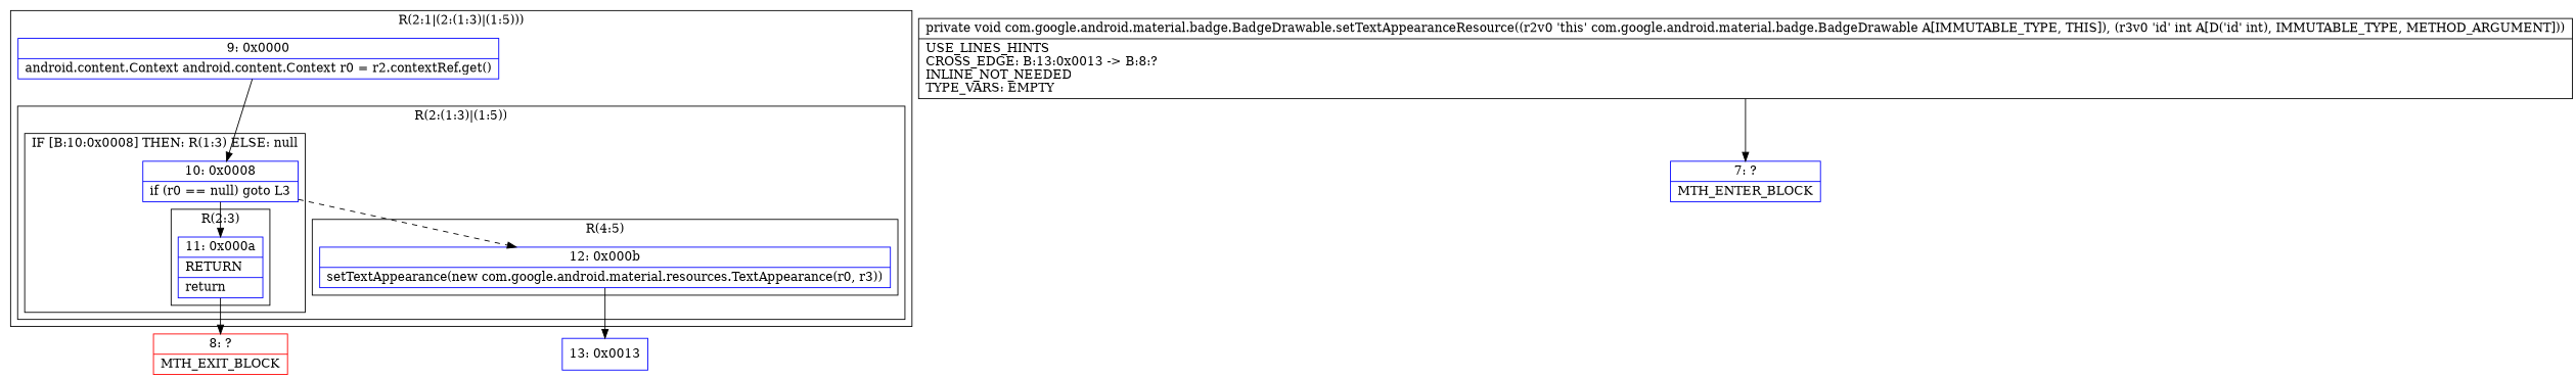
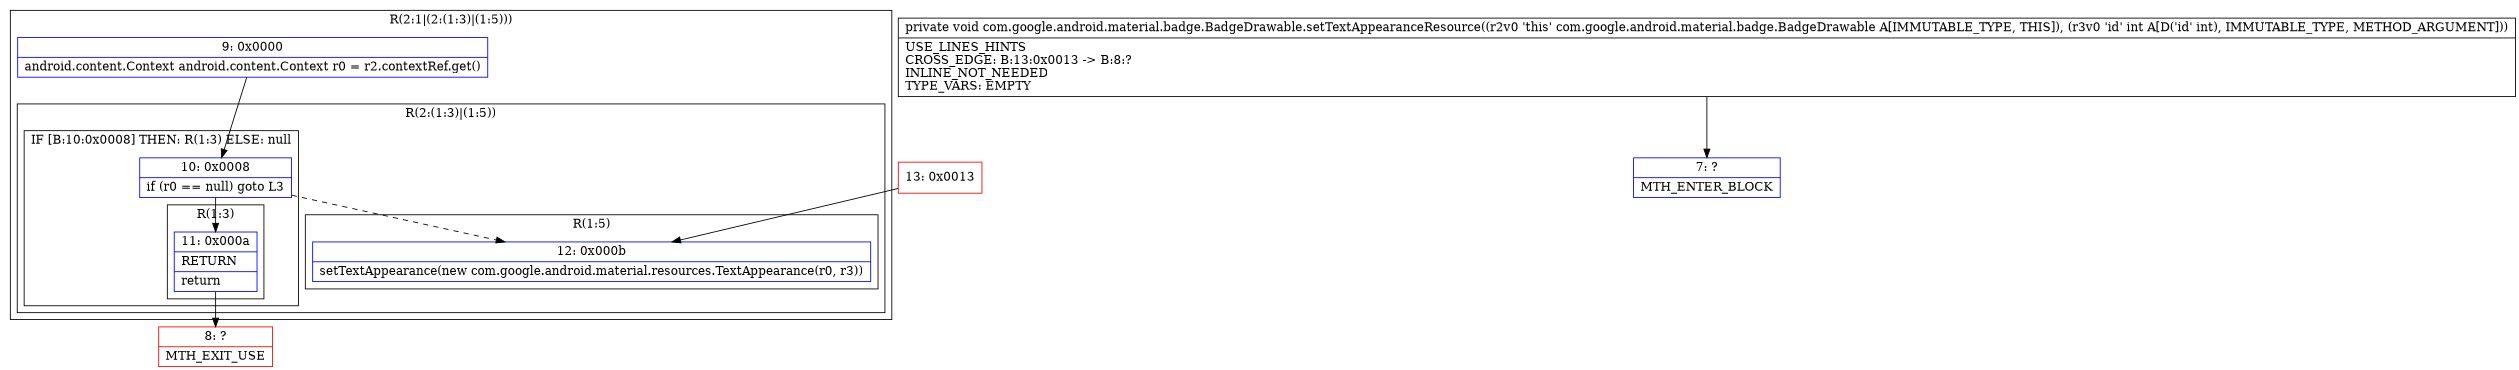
  digraph {
    node [color=blue shape=record]
    n1 [label="{11\:\ 0x000a|RETURN\l|return\l}"]
    n2 [label="{10\:\ 0x0008|if (r0 == null) goto L3\l}"]
    n3 [label="{12\:\ 0x000b|setTextAppearance(new com.google.android.material.resources.TextAppearance(r0, r3))\l}"]
    n4 [label="{9\:\ 0x0000|android.content.Context android.content.Context r0 = r2.contextRef.get()\l}"]
-   n5 [color=red label="{8\:\ ?|MTH_EXIT_BLOCK\l}"]
-   n6 [label="{13\:\ 0x0013}"]
+   n5 [color=red label="{8\:\ ?|MTH_EXIT_USE\l}"]
+   n6 [color=red label="{13\:\ 0x0013}"]
    n7 [label="{7\:\ ?|MTH_ENTER_BLOCK\l}"]
    n8 [label="{private void com.google.android.material.badge.BadgeDrawable.setTextAppearanceResource((r2v0 'this' com.google.android.material.badge.BadgeDrawable A[IMMUTABLE_TYPE, THIS]), (r3v0 'id' int A[D('id' int), IMMUTABLE_TYPE, METHOD_ARGUMENT]))  | USE_LINES_HINTS\lCROSS_EDGE: B:13:0x0013 \-\> B:8:?\lINLINE_NOT_NEEDED\lTYPE_VARS: EMPTY\l}" color=""]
    subgraph cluster_1 {
      label="R(2:1|(2:(1:3)|(1:5)))"
      n4
      subgraph cluster_2 {
        label="R(2:(1:3)|(1:5))"
        subgraph cluster_3 {
          label="IF [B:10:0x0008] THEN: R(1:3) ELSE: null"
          n2
          subgraph cluster_4 {
-           label="R(2:3)"
+           label="R(1:3)"
            n1
          }
        }
        subgraph cluster_5 {
-         label="R(4:5)"
+         label="R(1:5)"
          n3
        }
      }
    }
    n1 -> n5
    n2 -> n1
    n2 -> n3 [style=dashed]
-   n3 -> n6
+   n6 -> n3
    n4 -> n2
    n8 -> n7
  }
